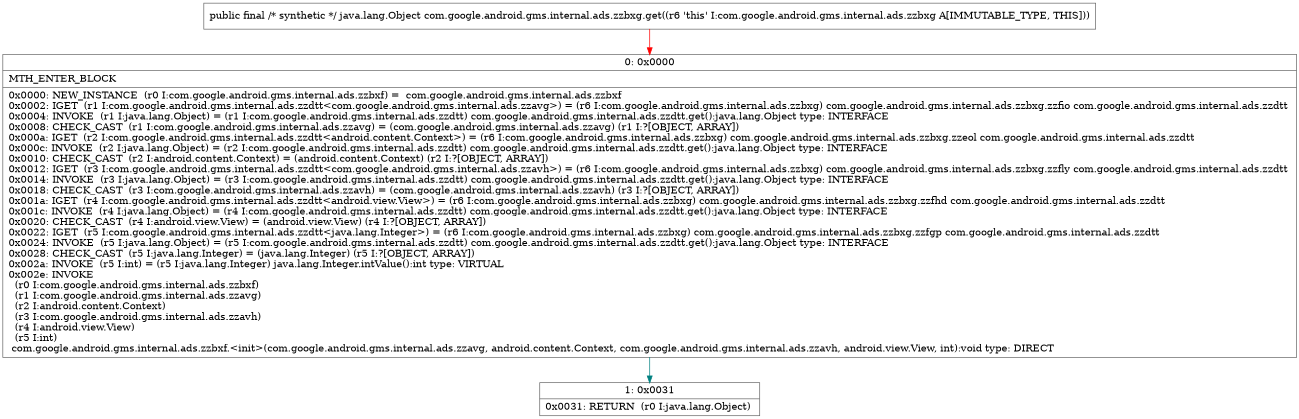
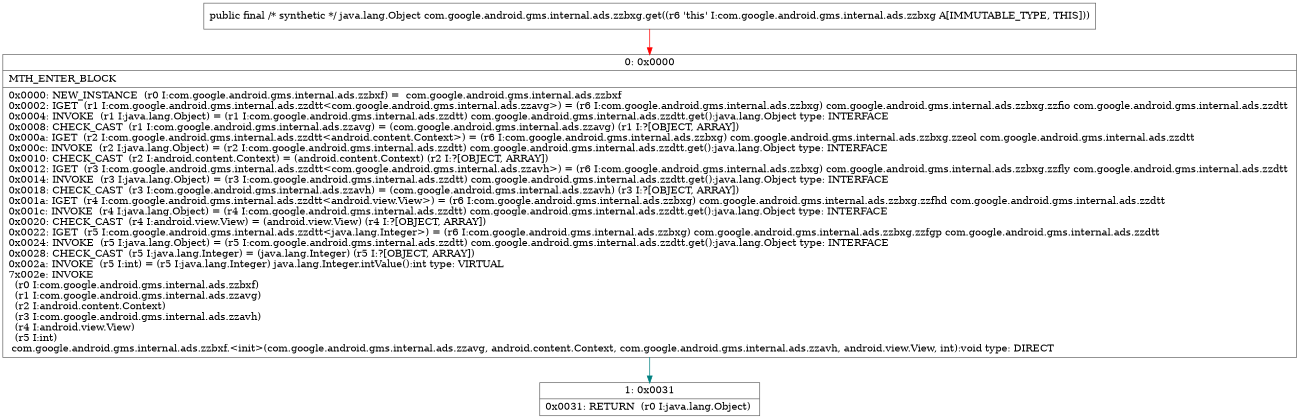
  digraph {
    node [shape=record color=gray40]
-   n1 [label="{0\:\ 0x0000|MTH_ENTER_BLOCK\l|0x0000: NEW_INSTANCE  (r0 I:com.google.android.gms.internal.ads.zzbxf) =  com.google.android.gms.internal.ads.zzbxf \l0x0002: IGET  (r1 I:com.google.android.gms.internal.ads.zzdtt\<com.google.android.gms.internal.ads.zzavg\>) = (r6 I:com.google.android.gms.internal.ads.zzbxg) com.google.android.gms.internal.ads.zzbxg.zzfio com.google.android.gms.internal.ads.zzdtt \l0x0004: INVOKE  (r1 I:java.lang.Object) = (r1 I:com.google.android.gms.internal.ads.zzdtt) com.google.android.gms.internal.ads.zzdtt.get():java.lang.Object type: INTERFACE \l0x0008: CHECK_CAST  (r1 I:com.google.android.gms.internal.ads.zzavg) = (com.google.android.gms.internal.ads.zzavg) (r1 I:?[OBJECT, ARRAY]) \l0x000a: IGET  (r2 I:com.google.android.gms.internal.ads.zzdtt\<android.content.Context\>) = (r6 I:com.google.android.gms.internal.ads.zzbxg) com.google.android.gms.internal.ads.zzbxg.zzeol com.google.android.gms.internal.ads.zzdtt \l0x000c: INVOKE  (r2 I:java.lang.Object) = (r2 I:com.google.android.gms.internal.ads.zzdtt) com.google.android.gms.internal.ads.zzdtt.get():java.lang.Object type: INTERFACE \l0x0010: CHECK_CAST  (r2 I:android.content.Context) = (android.content.Context) (r2 I:?[OBJECT, ARRAY]) \l0x0012: IGET  (r3 I:com.google.android.gms.internal.ads.zzdtt\<com.google.android.gms.internal.ads.zzavh\>) = (r6 I:com.google.android.gms.internal.ads.zzbxg) com.google.android.gms.internal.ads.zzbxg.zzfly com.google.android.gms.internal.ads.zzdtt \l0x0014: INVOKE  (r3 I:java.lang.Object) = (r3 I:com.google.android.gms.internal.ads.zzdtt) com.google.android.gms.internal.ads.zzdtt.get():java.lang.Object type: INTERFACE \l0x0018: CHECK_CAST  (r3 I:com.google.android.gms.internal.ads.zzavh) = (com.google.android.gms.internal.ads.zzavh) (r3 I:?[OBJECT, ARRAY]) \l0x001a: IGET  (r4 I:com.google.android.gms.internal.ads.zzdtt\<android.view.View\>) = (r6 I:com.google.android.gms.internal.ads.zzbxg) com.google.android.gms.internal.ads.zzbxg.zzfhd com.google.android.gms.internal.ads.zzdtt \l0x001c: INVOKE  (r4 I:java.lang.Object) = (r4 I:com.google.android.gms.internal.ads.zzdtt) com.google.android.gms.internal.ads.zzdtt.get():java.lang.Object type: INTERFACE \l0x0020: CHECK_CAST  (r4 I:android.view.View) = (android.view.View) (r4 I:?[OBJECT, ARRAY]) \l0x0022: IGET  (r5 I:com.google.android.gms.internal.ads.zzdtt\<java.lang.Integer\>) = (r6 I:com.google.android.gms.internal.ads.zzbxg) com.google.android.gms.internal.ads.zzbxg.zzfgp com.google.android.gms.internal.ads.zzdtt \l0x0024: INVOKE  (r5 I:java.lang.Object) = (r5 I:com.google.android.gms.internal.ads.zzdtt) com.google.android.gms.internal.ads.zzdtt.get():java.lang.Object type: INTERFACE \l0x0028: CHECK_CAST  (r5 I:java.lang.Integer) = (java.lang.Integer) (r5 I:?[OBJECT, ARRAY]) \l0x002a: INVOKE  (r5 I:int) = (r5 I:java.lang.Integer) java.lang.Integer.intValue():int type: VIRTUAL \l0x002e: INVOKE  \l  (r0 I:com.google.android.gms.internal.ads.zzbxf)\l  (r1 I:com.google.android.gms.internal.ads.zzavg)\l  (r2 I:android.content.Context)\l  (r3 I:com.google.android.gms.internal.ads.zzavh)\l  (r4 I:android.view.View)\l  (r5 I:int)\l com.google.android.gms.internal.ads.zzbxf.\<init\>(com.google.android.gms.internal.ads.zzavg, android.content.Context, com.google.android.gms.internal.ads.zzavh, android.view.View, int):void type: DIRECT \l}"]
+   n1 [label="{0\:\ 0x0000|MTH_ENTER_BLOCK\l|0x0000: NEW_INSTANCE  (r0 I:com.google.android.gms.internal.ads.zzbxf) =  com.google.android.gms.internal.ads.zzbxf \l0x0002: IGET  (r1 I:com.google.android.gms.internal.ads.zzdtt\<com.google.android.gms.internal.ads.zzavg\>) = (r6 I:com.google.android.gms.internal.ads.zzbxg) com.google.android.gms.internal.ads.zzbxg.zzfio com.google.android.gms.internal.ads.zzdtt \l0x0004: INVOKE  (r1 I:java.lang.Object) = (r1 I:com.google.android.gms.internal.ads.zzdtt) com.google.android.gms.internal.ads.zzdtt.get():java.lang.Object type: INTERFACE \l0x0008: CHECK_CAST  (r1 I:com.google.android.gms.internal.ads.zzavg) = (com.google.android.gms.internal.ads.zzavg) (r1 I:?[OBJECT, ARRAY]) \l0x000a: IGET  (r2 I:com.google.android.gms.internal.ads.zzdtt\<android.content.Context\>) = (r6 I:com.google.android.gms.internal.ads.zzbxg) com.google.android.gms.internal.ads.zzbxg.zzeol com.google.android.gms.internal.ads.zzdtt \l0x000c: INVOKE  (r2 I:java.lang.Object) = (r2 I:com.google.android.gms.internal.ads.zzdtt) com.google.android.gms.internal.ads.zzdtt.get():java.lang.Object type: INTERFACE \l0x0010: CHECK_CAST  (r2 I:android.content.Context) = (android.content.Context) (r2 I:?[OBJECT, ARRAY]) \l0x0012: IGET  (r3 I:com.google.android.gms.internal.ads.zzdtt\<com.google.android.gms.internal.ads.zzavh\>) = (r6 I:com.google.android.gms.internal.ads.zzbxg) com.google.android.gms.internal.ads.zzbxg.zzfly com.google.android.gms.internal.ads.zzdtt \l0x0014: INVOKE  (r3 I:java.lang.Object) = (r3 I:com.google.android.gms.internal.ads.zzdtt) com.google.android.gms.internal.ads.zzdtt.get():java.lang.Object type: INTERFACE \l0x0018: CHECK_CAST  (r3 I:com.google.android.gms.internal.ads.zzavh) = (com.google.android.gms.internal.ads.zzavh) (r3 I:?[OBJECT, ARRAY]) \l0x001a: IGET  (r4 I:com.google.android.gms.internal.ads.zzdtt\<android.view.View\>) = (r6 I:com.google.android.gms.internal.ads.zzbxg) com.google.android.gms.internal.ads.zzbxg.zzfhd com.google.android.gms.internal.ads.zzdtt \l0x001c: INVOKE  (r4 I:java.lang.Object) = (r4 I:com.google.android.gms.internal.ads.zzdtt) com.google.android.gms.internal.ads.zzdtt.get():java.lang.Object type: INTERFACE \l0x0020: CHECK_CAST  (r4 I:android.view.View) = (android.view.View) (r4 I:?[OBJECT, ARRAY]) \l0x0022: IGET  (r5 I:com.google.android.gms.internal.ads.zzdtt\<java.lang.Integer\>) = (r6 I:com.google.android.gms.internal.ads.zzbxg) com.google.android.gms.internal.ads.zzbxg.zzfgp com.google.android.gms.internal.ads.zzdtt \l0x0024: INVOKE  (r5 I:java.lang.Object) = (r5 I:com.google.android.gms.internal.ads.zzdtt) com.google.android.gms.internal.ads.zzdtt.get():java.lang.Object type: INTERFACE \l0x0028: CHECK_CAST  (r5 I:java.lang.Integer) = (java.lang.Integer) (r5 I:?[OBJECT, ARRAY]) \l0x002a: INVOKE  (r5 I:int) = (r5 I:java.lang.Integer) java.lang.Integer.intValue():int type: VIRTUAL \l7x002e: INVOKE  \l  (r0 I:com.google.android.gms.internal.ads.zzbxf)\l  (r1 I:com.google.android.gms.internal.ads.zzavg)\l  (r2 I:android.content.Context)\l  (r3 I:com.google.android.gms.internal.ads.zzavh)\l  (r4 I:android.view.View)\l  (r5 I:int)\l com.google.android.gms.internal.ads.zzbxf.\<init\>(com.google.android.gms.internal.ads.zzavg, android.content.Context, com.google.android.gms.internal.ads.zzavh, android.view.View, int):void type: DIRECT \l}"]
    n2 [label="{1\:\ 0x0031|0x0031: RETURN  (r0 I:java.lang.Object) \l}"]
    n3 [label="{public final \/* synthetic *\/ java.lang.Object com.google.android.gms.internal.ads.zzbxg.get((r6 'this' I:com.google.android.gms.internal.ads.zzbxg A[IMMUTABLE_TYPE, THIS])) }"]
    n1 -> n2 [color=teal]
    n3 -> n1 [color=red]
  }
